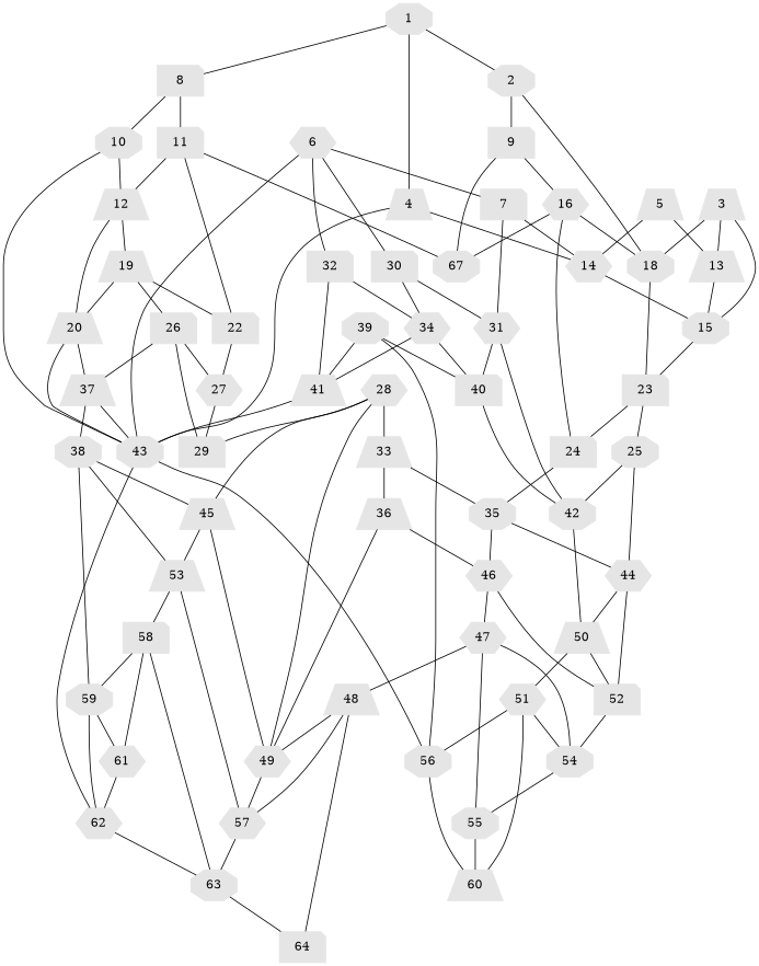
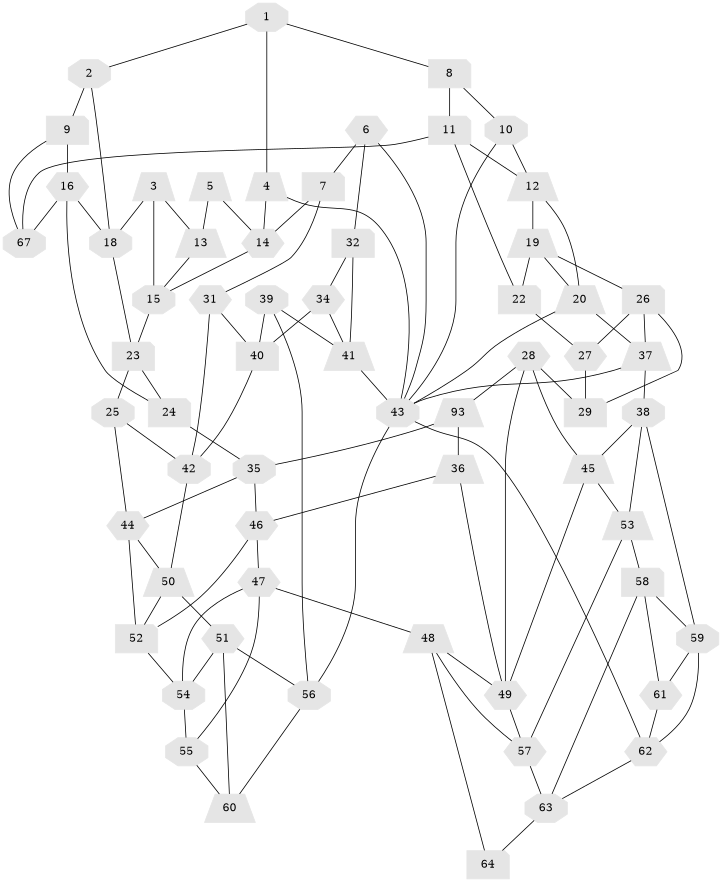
  graph {
    node [color=gray90 shape=octagon style=filled]
    edge [weight=1.0]
    1
    2
    4 [shape=trapezium]
    8 [shape=note]
    9 [shape=note]
    18
    14 [shape=hexagon]
    43
    10
    11 [shape=note]
    16 [shape=hexagon]
    n12 [label=67]
    23 [shape=note]
    3 [shape=trapezium]
    13 [shape=trapezium]
    15
    56
    62 [shape=hexagon]
    5 [shape=trapezium]
    6 [shape=hexagon]
    7 [shape=note]
-   30 [shape=note]
    32 [shape=note]
    31 [shape=hexagon]
    34 [shape=hexagon]
    41 [shape=trapezium]
    42
    40 [shape=note]
    12 [shape=trapezium]
    22 [shape=note]
    24 [shape=note]
    19 [shape=trapezium]
    20 [shape=trapezium]
    27 [shape=hexagon]
    26 [shape=note]
    37 [shape=trapezium]
    25
    35
    29 [shape=note]
    38
-   33 [shape=trapezium]
+   33 [shape=trapezium label=93]
    36 [shape=trapezium]
    44 [shape=hexagon]
    46 [shape=hexagon]
    50 [shape=trapezium]
    52 [shape=note]
    28 [shape=hexagon]
    45 [shape=trapezium]
    49 [shape=hexagon]
    53 [shape=trapezium]
    57 [shape=hexagon]
    47 [shape=hexagon]
    59
    58 [shape=note]
    61 [shape=hexagon]
    39
    60 [shape=trapezium]
    51 [shape=hexagon]
    63
    54
    48 [shape=trapezium]
    55
    64 [shape=note]
    1 -- 2
    1 -- 4
    1 -- 8
    2 -- 9 [weight=2.0]
    2 -- 18
    4 -- 14
    4 -- 43
    8 -- 10
    8 -- 11
    9 -- 16
    9 -- n12
    18 -- 23
    14 -- 15
    43 -- 56
    43 -- 62
    10 -- 43
    10 -- 12
    11 -- n12
    11 -- 12
    11 -- 22
    16 -- 18
    16 -- n12
    16 -- 24
    23 -- 24
    23 -- 25
    3 -- 18
    3 -- 13
    3 -- 15
    13 -- 15
    15 -- 23
    56 -- 60
    62 -- 63
    5 -- 14
    5 -- 13
    6 -- 43
    6 -- 7
-   6 -- 30
    6 -- 32
    7 -- 14
    7 -- 31
-   30 -- 31
-   30 -- 34
    32 -- 34
    32 -- 41
    31 -- 42
    31 -- 40
    34 -- 41
    34 -- 40
    41 -- 43
    42 -- 50
    40 -- 42
    12 -- 19
    12 -- 20
    22 -- 27
    24 -- 35
    19 -- 22
    19 -- 20
    19 -- 26
    20 -- 43
    20 -- 37
    27 -- 29 [weight=2.0]
    26 -- 27
    26 -- 37
    26 -- 29
    37 -- 43
    37 -- 38
    25 -- 42
    25 -- 44
    35 -- 44
    35 -- 46
    38 -- 45
    38 -- 53
    38 -- 59
    33 -- 35
    33 -- 36
    36 -- 46
    36 -- 49
    44 -- 50
    44 -- 52
    46 -- 52
    46 -- 47
    50 -- 52
    50 -- 51
    52 -- 54
    28 -- 29
    28 -- 33
    28 -- 45
    28 -- 49
    45 -- 49
    45 -- 53
    49 -- 57
    53 -- 57
    53 -- 58
    57 -- 63
    47 -- 54
    47 -- 48
    47 -- 55
    59 -- 62
    59 -- 61
    58 -- 59
    58 -- 61
    58 -- 63
    61 -- 62
    39 -- 56
    39 -- 41
    39 -- 40
    51 -- 56
    51 -- 60
    51 -- 54
    63 -- 64
    54 -- 55
    48 -- 49
    48 -- 57
    48 -- 64
    55 -- 60
  }
